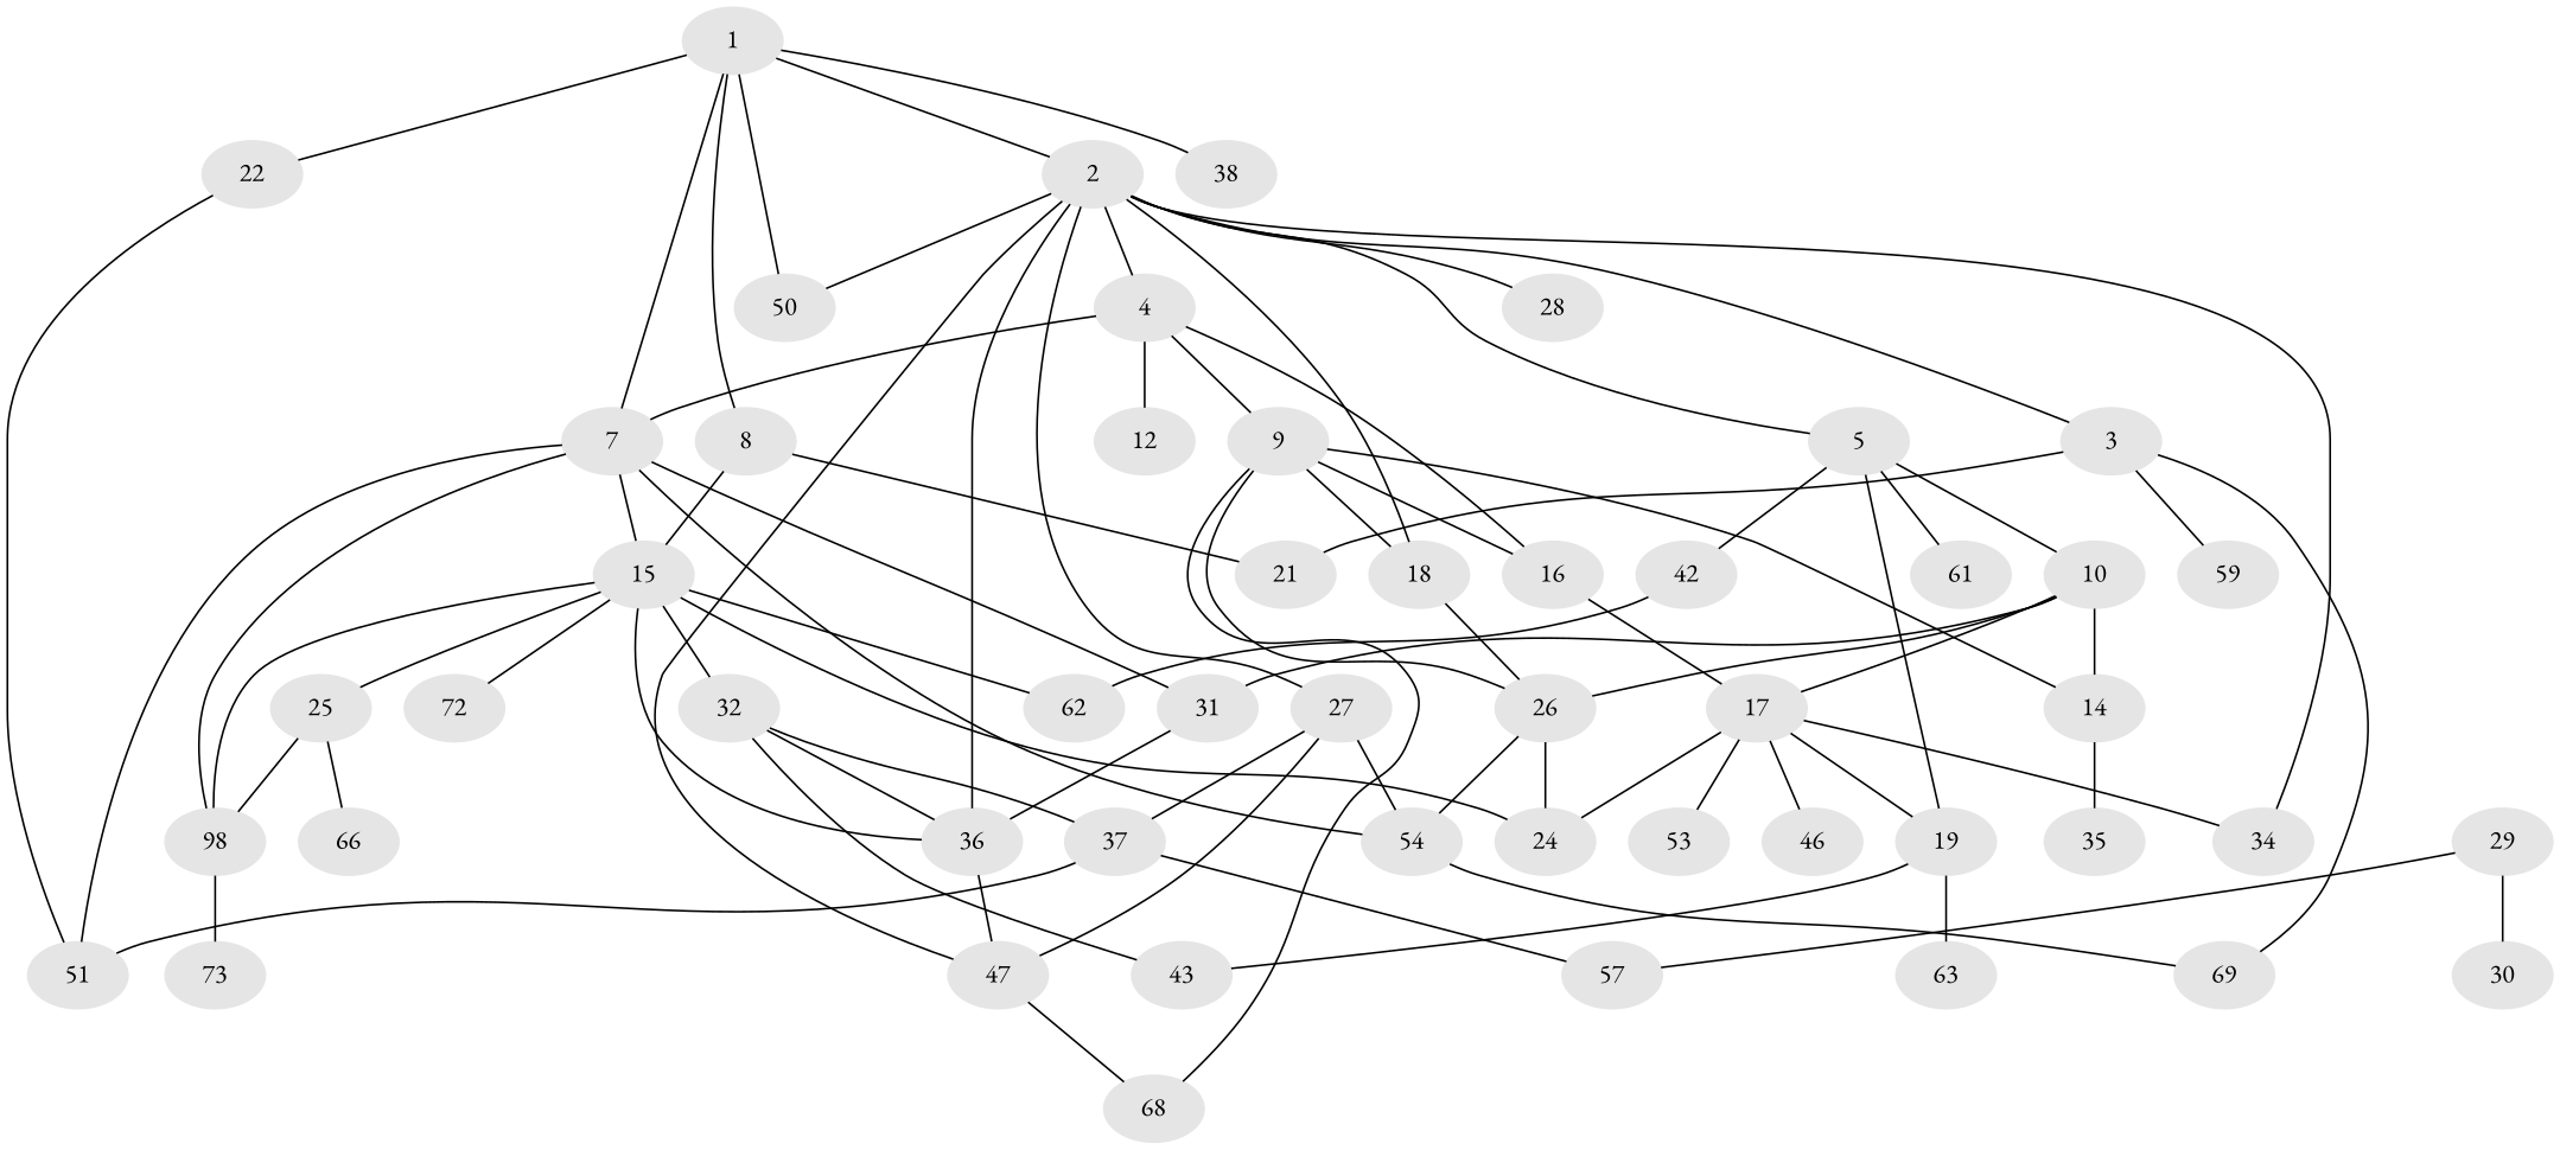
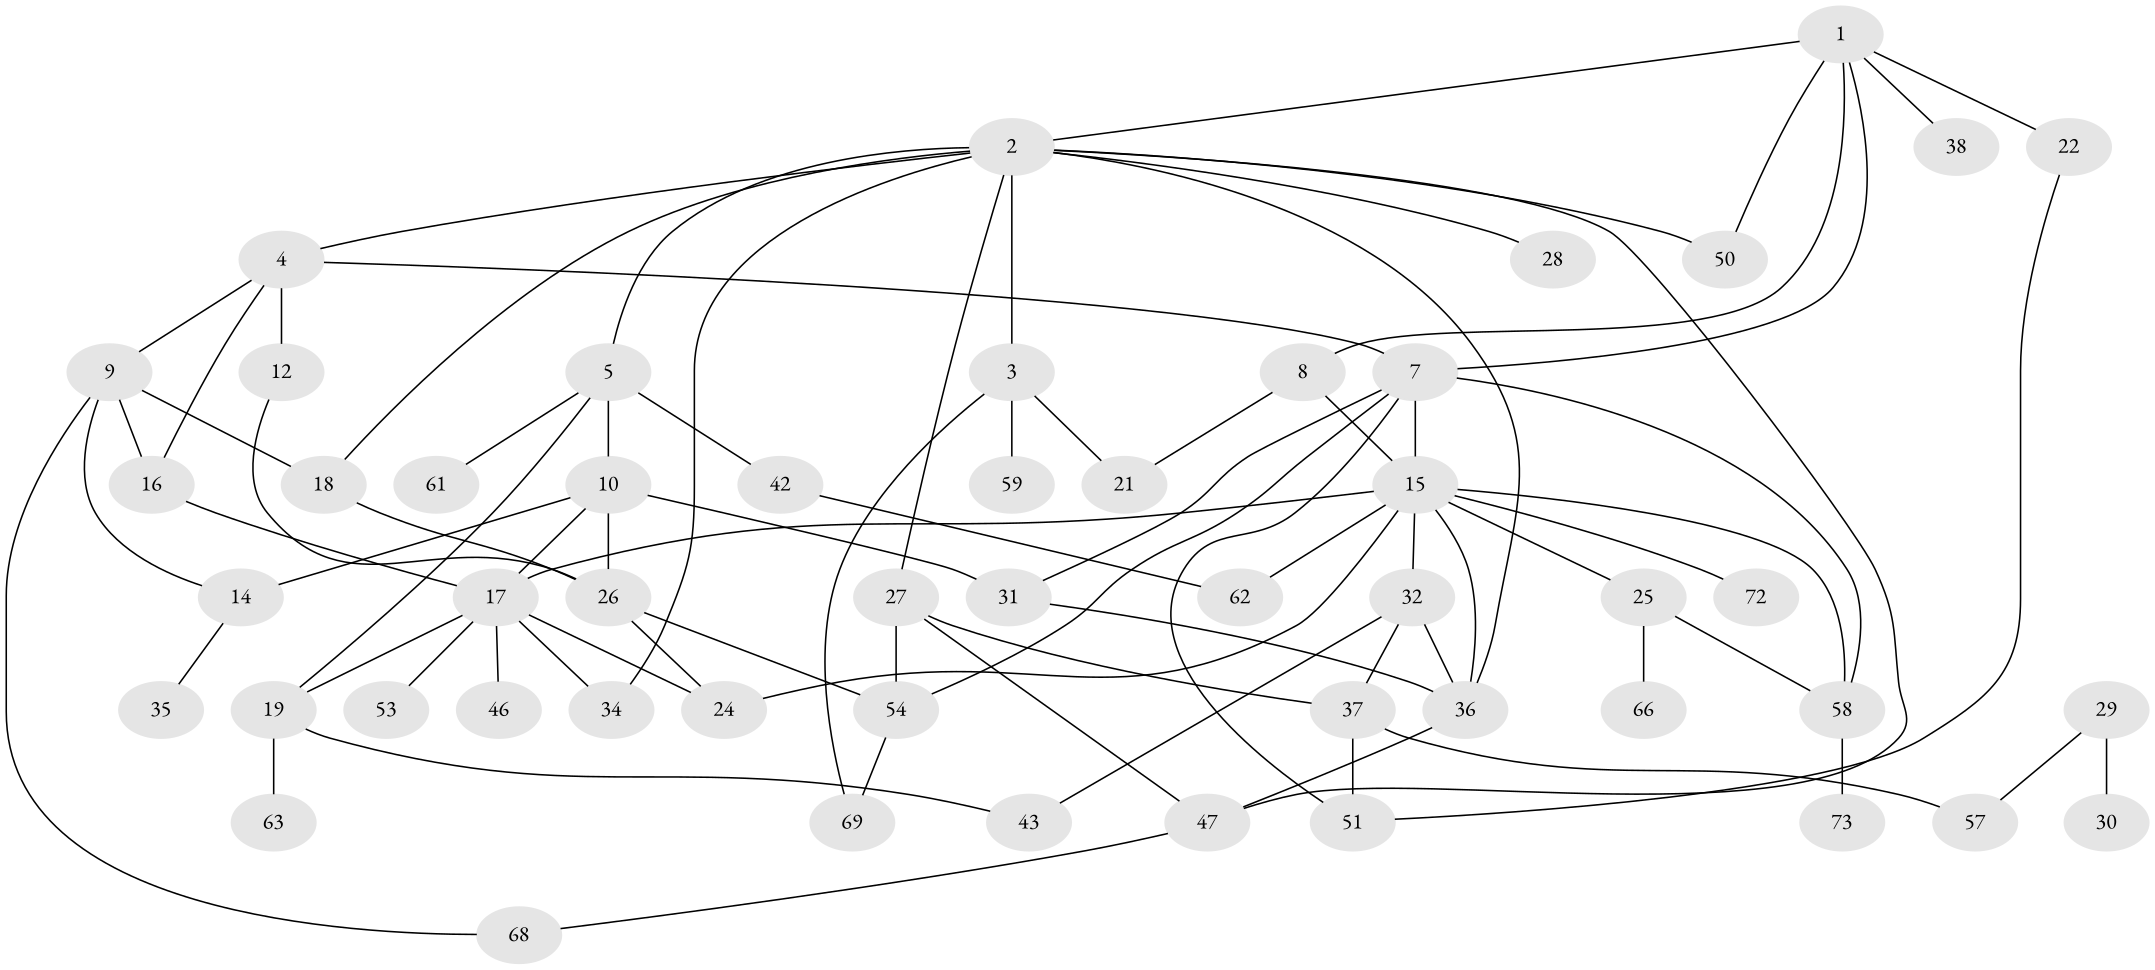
  graph {
    fontname="EB Garamond"
    node [color=gray90 fontname="EB Garamond" style=filled]
    edge [fontname="EB Garamond"]
    1 [super="+6"]
    2 [super="+11"]
    7 [super="+70"]
    8
    22
    38
    50
    3 [super="+13"]
    4
    5 [super="+20"]
    18
    27 [super="+45"]
    28
    34 [super="+55"]
    36 [super="+41"]
    47 [super="+48"]
    15 [super="+52"]
    31
    n19 [label=54]
    51 [super="+64"]
-   58 [super="+65" label=98]
+   58 [super="+65"]
    21
    59
    69
    9
    12
    16 [super="+33"]
    61 [super="+71"]
    10 [super="+40"]
    19
    42
    26 [super="+54"]
    37 [super="+56"]
    68
    14 [super="+60"]
    17 [super="+23"]
    43
    63
    62 [super="+67"]
    24
    25 [super="+39"]
    32 [super="+49"]
    72
    73
    35
    46
    53
    66
    29
    30
    57
    1 -- 2
    1 -- 7
    1 -- 8
    1 -- 22
    1 -- 38
    1 -- 50
    2 -- 50
    2 -- 3
    2 -- 4
    2 -- 5
    2 -- 18
    2 -- 27
    2 -- 28
    2 -- 34
    2 -- 36
    2 -- 47
    7 -- 15
    7 -- 31
    7 -- n19
    7 -- 51
    7 -- 58
    8 -- 15 [weight=2]
    8 -- 21
    22 -- 51
    3 -- 21
    3 -- 59
    3 -- 69
    4 -- 7
    4 -- 9
    4 -- 12
    4 -- 16
    5 -- 61
    5 -- 10
    5 -- 19
    5 -- 42
    18 -- 26
    27 -- 47
    27 -- n19
    27 -- 37
    36 -- 47
    47 -- 68
    15 -- 36
    15 -- 58
+   15 -- 17
    15 -- 62
    15 -- 24
    15 -- 25
    15 -- 32
    15 -- 72
    31 -- 36
    n19 -- 69
    58 -- 73
    9 -- 18
    9 -- 16
    9 -- 68
    9 -- 14
-   9 -- 26
+   12 -- 26
    16 -- 17
    10 -- 31
    10 -- 26
    10 -- 14 [weight=2]
    10 -- 17
    19 -- 43
    19 -- 63
    42 -- 62
    26 -- n19
    26 -- 24
    37 -- 51
    37 -- 57
    14 -- 35
    17 -- 34
    17 -- 19
    17 -- 24
    17 -- 46
    17 -- 53
    25 -- 58
    25 -- 66
    32 -- 36
    32 -- 37
    32 -- 43
    29 -- 30
    29 -- 57
  }
